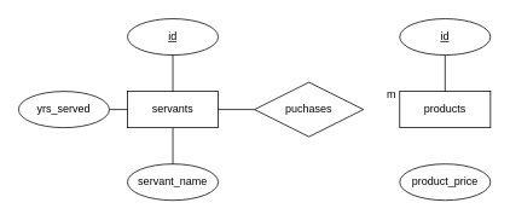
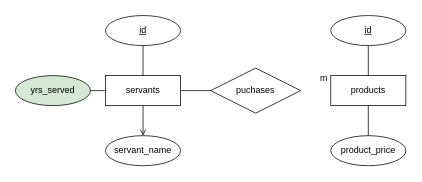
  <mxCell id="0" />
  <mxCell id="1" parent="0" />
  <mxCell id="2" value="servants" style="whiteSpace=wrap;html=1;align=center;" parent="1" vertex="1"><mxGeometry x="140" y="100" width="100" height="40" as="geometry" /></mxCell>
- <mxCell id="3" value="yrs_served" style="ellipse;whiteSpace=wrap;html=1;align=center;" parent="1" vertex="1"><mxGeometry x="20" y="100" width="100" height="40" as="geometry" /></mxCell>
+ <mxCell id="3" value="yrs_served" style="ellipse;whiteSpace=wrap;html=1;align=center;fillColor=#d5e8d4;" parent="1" vertex="1"><mxGeometry x="20" y="100" width="100" height="40" as="geometry" /></mxCell>
  <mxCell id="4" value="servant_name" style="ellipse;whiteSpace=wrap;html=1;align=center;" parent="1" vertex="1"><mxGeometry x="140" y="180" width="100" height="40" as="geometry" /></mxCell>
  <mxCell id="5" value="id" style="ellipse;whiteSpace=wrap;html=1;align=center;fontStyle=4;" parent="1" vertex="1"><mxGeometry x="140" y="20" width="100" height="40" as="geometry" /></mxCell>
  <mxCell id="6" value="" style="endArrow=none;html=1;rounded=0;entryX=1;entryY=0.5;entryDx=0;entryDy=0;" parent="1" target="3" edge="1"><mxGeometry relative="1" as="geometry"><mxPoint x="140" y="120" as="sourcePoint" /><mxPoint x="400" y="130" as="targetPoint" /></mxGeometry></mxCell>
- <mxCell id="7" value="" style="endArrow=none;html=1;rounded=0;exitX=0.5;exitY=1;exitDx=0;exitDy=0;entryX=0.5;entryY=0;entryDx=0;entryDy=0;" parent="1" source="2" target="4" edge="1"><mxGeometry relative="1" as="geometry"><mxPoint x="240" y="130" as="sourcePoint" /><mxPoint x="400" y="130" as="targetPoint" /></mxGeometry></mxCell>
+ <mxCell id="7" value="" style="endArrow=open;html=1;rounded=0;exitX=0.5;exitY=1;exitDx=0;exitDy=0;entryX=0.5;entryY=0;entryDx=0;entryDy=0;" parent="1" source="2" target="4" edge="1"><mxGeometry relative="1" as="geometry"><mxPoint x="240" y="130" as="sourcePoint" /><mxPoint x="400" y="130" as="targetPoint" /></mxGeometry></mxCell>
  <mxCell id="8" value="" style="endArrow=none;html=1;rounded=0;exitX=0.5;exitY=0;exitDx=0;exitDy=0;entryX=0.5;entryY=1;entryDx=0;entryDy=0;" parent="1" source="2" target="5" edge="1"><mxGeometry relative="1" as="geometry"><mxPoint x="240" y="130" as="sourcePoint" /><mxPoint x="400" y="130" as="targetPoint" /></mxGeometry></mxCell>
  <mxCell id="9" value="products" style="whiteSpace=wrap;html=1;align=center;" parent="1" vertex="1"><mxGeometry x="440" y="100" width="100" height="40" as="geometry" /></mxCell>
  <mxCell id="10" value="product_price" style="ellipse;whiteSpace=wrap;html=1;align=center;" parent="1" vertex="1"><mxGeometry x="440" y="180" width="100" height="40" as="geometry" /></mxCell>
  <mxCell id="11" value="id" style="ellipse;whiteSpace=wrap;html=1;align=center;fontStyle=4;" parent="1" vertex="1"><mxGeometry x="440" y="20" width="100" height="40" as="geometry" /></mxCell>
+ <mxCell id="12" value="" style="endArrow=none;html=1;rounded=0;exitX=0.5;exitY=1;exitDx=0;exitDy=0;entryX=0.5;entryY=0;entryDx=0;entryDy=0;" parent="1" source="9" target="10" edge="1"><mxGeometry relative="1" as="geometry"><mxPoint x="540" y="130" as="sourcePoint" /><mxPoint x="700" y="130" as="targetPoint" /></mxGeometry></mxCell>
  <mxCell id="13" value="" style="endArrow=none;html=1;rounded=0;exitX=0.5;exitY=0;exitDx=0;exitDy=0;entryX=0.5;entryY=1;entryDx=0;entryDy=0;" parent="1" source="9" target="11" edge="1"><mxGeometry relative="1" as="geometry"><mxPoint x="540" y="130" as="sourcePoint" /><mxPoint x="700" y="130" as="targetPoint" /></mxGeometry></mxCell>
  <mxCell id="14" value="puchases" style="shape=rhombus;perimeter=rhombusPerimeter;whiteSpace=wrap;html=1;align=center;" parent="1" vertex="1"><mxGeometry x="280" y="90" width="120" height="60" as="geometry" /></mxCell>
  <mxCell id="15" value="" style="endArrow=none;html=1;rounded=0;exitX=1;exitY=0.5;exitDx=0;exitDy=0;" parent="1" source="2" edge="1"><mxGeometry relative="1" as="geometry"><mxPoint x="260" y="130" as="sourcePoint" /><mxPoint x="280" y="120" as="targetPoint" /></mxGeometry></mxCell>
  <mxCell id="16" value="m" style="text;strokeColor=none;fillColor=none;spacingLeft=4;spacingRight=4;overflow=hidden;rotatable=0;points=[[0,0.5],[1,0.5]];portConstraint=eastwest;fontSize=12;" parent="1" vertex="1"><mxGeometry x="420" y="90" width="20" height="30" as="geometry" /></mxCell>
